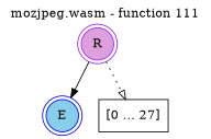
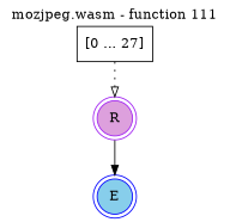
  digraph {
    label="mozjpeg.wasm - function 111"
    labelfontcolor=black
    labelfontname=Helvetica
    labelfontsize=16
    labelloc=t
    node [shape=doublecircle style=filled]
    E [color=blue fillcolor=skyblue]
    R [color=purple fillcolor=plum]
    n3 [color=black fillcolor=white label="[0 ... 27]" shape=box style="solid,filled"]
    R -> E [arrowhead=normal style=solid]
-   R -> n3 [arrowhead=onormal style=dotted]
+   n3 -> R [arrowhead=onormal style=dotted]
  }
